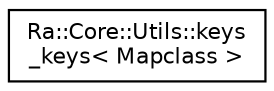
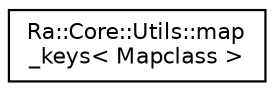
  digraph {
    rankdir=LR
-   n1 [color=black fillcolor=white fontname=Helvetica fontsize=10 height=0.2 label="Ra::Core::Utils::keys\l_keys\< Mapclass \>" shape=record style=filled width=0.4]
+   n1 [color=black fillcolor=white fontname=Helvetica fontsize=10 height=0.2 label="Ra::Core::Utils::map\l_keys\< Mapclass \>" shape=record style=filled width=0.4]
  }
